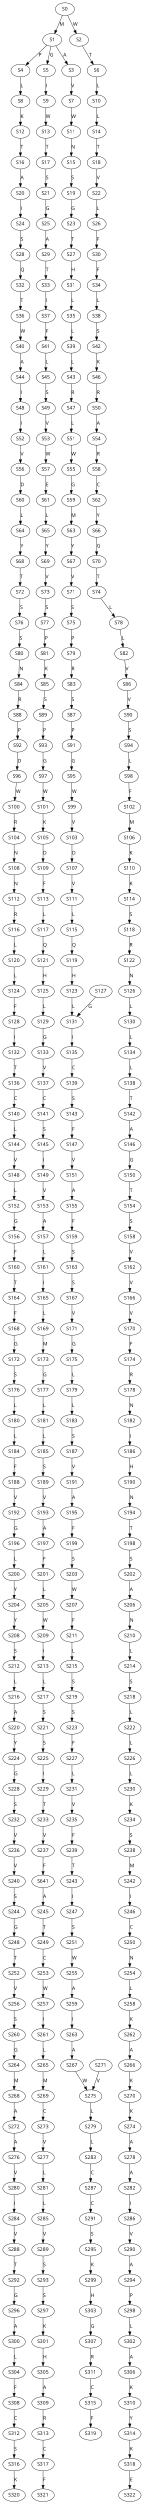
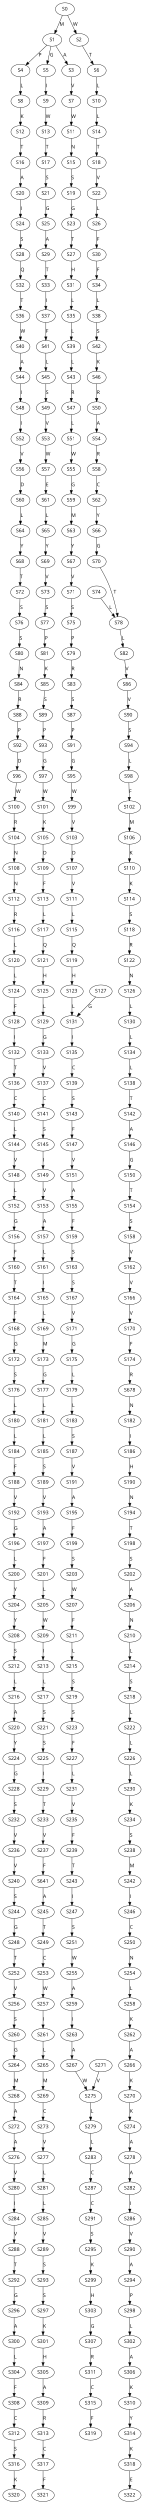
  strict digraph {
    fontname="Open Sans"
    node [fontname="Open Sans"]
    edge [fontname="Open Sans"]
    S0
    S1
    S2
    S3
    S4
    S5
    S6
    S7
    S8
    S9
    S10
    S11
    S12
    S13
    S14
    S15
    S16
    S17
    S18
    S19
    S20
    S21
    S22
    S23
    S24
    S25
    S26
    S27
    S28
    S29
    S30
    S31
    S32
    S33
    S34
    S35
    S36
    S37
    S38
    S39
    S40
    S41
    S42
    S43
    S44
    S45
    S46
    S47
    S48
    S49
    S50
    S51
    S52
    S53
    S54
    S55
    S56
    S57
    S58
    S59
    S60
    S61
    S62
    S63
    S64
    S65
    S66
    S67
    S68
    S69
    S70
    S71
    S72
    S73
    S74
    S75
    S76
    S77
    S78
    S79
    S80
    S81
    S82
    S83
    S84
    S85
    S86
    S87
    S88
    S89
    S90
    S91
    S92
    S93
    S94
    S95
    S96
    S97
    S98
    S99
    S100
    S101
    S102
    S103
    S104
    S105
    S106
    S107
    S108
    S109
    S110
    S111
    S112
    S113
    S114
    S115
    S116
    S117
    S118
    S119
    S120
    S121
    S122
    S123
    S124
    S125
    S126
    S131
    S128
    S129
    S130
    S127
    S132
    S133
    S134
    S135
    S136
    S137
    S138
    S139
    S140
    S141
    S142
    S143
    S144
    S145
    S146
    S147
    S148
    S149
    S150
    S151
    S152
    S153
    S154
    S155
    S156
    S157
    S158
    S159
    S160
    S161
    S162
    S163
    S164
    S165
    S166
    S167
    S168
    S169
    S170
    S171
    S172
    S173
    S174
    S175
    S176
    S177
-   S178
+   S178 [label=S678]
    S179
    S180
    S181
    S182
    S183
    S184
    S185
    S186
    S187
    S188
    S189
    S190
    S191
    S192
    S193
    S194
    S195
    S196
    S197
    S198
    S199
    S200
    S201
    S202
    S203
    S204
    S205
    S206
    S207
    S208
    S209
    S210
    S211
    S212
    S213
    S214
    S215
    S216
    S217
    S218
    S219
    S220
    S221
    S222
    S223
    S224
    S225
    S226
    S227
    S228
    S229
    S230
    S231
    S232
    S233
    S234
    S235
    S236
    S237
    S238
    S239
    S240
    n242 [label=S641]
    S242
    S243
    S244
    S245
    S246
    S247
    S248
    S249
    S250
    S251
    S252
    S253
    S254
    S255
    S256
    S257
    S258
    S259
    S260
    S261
    S262
    S263
    S264
    S265
    S266
    S267
    S268
    S269
    S270
    S275
    S272
    S273
    S274
    S271
    S276
    S277
    S278
    S279
    S280
    S281
    S282
    S283
    S284
    S285
    S286
    S287
    S288
    S289
    S290
    S291
    S292
    S293
    S294
    S295
    S296
    S297
    S298
    S299
    S300
    S301
    S302
    S303
    S304
    S305
    S306
    S307
    S308
    S309
    S310
    S311
    S312
    S313
    S314
    S315
    S316
    S317
    S318
    S319
    S320
    S321
    S322
    S0 -> S1 [label=M]
    S0 -> S2 [label=W]
    S1 -> S3 [label=A]
    S1 -> S4 [label=P]
    S1 -> S5 [label=G]
    S2 -> S6 [label=T]
    S3 -> S7 [label=V]
    S4 -> S8 [label=L]
    S5 -> S9 [label=I]
    S6 -> S10 [label=L]
    S7 -> S11 [label=W]
    S8 -> S12 [label=K]
    S9 -> S13 [label=W]
    S10 -> S14 [label=L]
    S11 -> S15 [label=N]
    S12 -> S16 [label=T]
    S13 -> S17 [label=T]
    S14 -> S18 [label=T]
    S15 -> S19 [label=S]
    S16 -> S20 [label=A]
    S17 -> S21 [label=S]
    S18 -> S22 [label=V]
    S19 -> S23 [label=G]
    S20 -> S24 [label=I]
    S21 -> S25 [label=G]
    S22 -> S26 [label=L]
    S23 -> S27 [label=T]
    S24 -> S28 [label=S]
    S25 -> S29 [label=A]
    S26 -> S30 [label=F]
    S27 -> S31 [label=H]
    S28 -> S32 [label=Q]
    S29 -> S33 [label=T]
    S30 -> S34 [label=F]
    S31 -> S35 [label=L]
    S32 -> S36 [label=T]
    S33 -> S37 [label=I]
    S34 -> S38 [label=L]
    S35 -> S39 [label=L]
    S36 -> S40 [label=W]
    S37 -> S41 [label=F]
    S38 -> S42 [label=S]
    S39 -> S43 [label=L]
    S40 -> S44 [label=A]
    S41 -> S45 [label=L]
    S42 -> S46 [label=K]
    S43 -> S47 [label=R]
    S44 -> S48 [label=I]
    S45 -> S49 [label=S]
    S46 -> S50 [label=R]
    S47 -> S51 [label=L]
    S48 -> S52 [label=I]
    S49 -> S53 [label=V]
    S50 -> S54 [label=A]
    S51 -> S55 [label=W]
    S52 -> S56 [label=V]
    S53 -> S57 [label=W]
    S54 -> S58 [label=R]
    S55 -> S59 [label=G]
    S56 -> S60 [label=D]
    S57 -> S61 [label=E]
    S58 -> S62 [label=C]
    S59 -> S63 [label=M]
    S60 -> S64 [label=L]
    S61 -> S65 [label=L]
    S62 -> S66 [label=Y]
    S63 -> S67 [label=Y]
    S64 -> S68 [label=Y]
    S65 -> S69 [label=Y]
    S66 -> S70 [label=G]
    S67 -> S71 [label=V]
    S68 -> S72 [label=T]
    S69 -> S73 [label=V]
-   S70 -> S74 [label=T]
+   S70 -> S78 [label=T]
    S71 -> S75 [label=S]
    S72 -> S76 [label=S]
    S73 -> S77 [label=S]
    S74 -> S78 [label=L]
    S75 -> S79 [label=P]
    S76 -> S80 [label=S]
    S77 -> S81 [label=P]
    S78 -> S82 [label=L]
    S79 -> S83 [label=R]
    S80 -> S84 [label=N]
    S81 -> S85 [label=K]
    S82 -> S86 [label=V]
    S83 -> S87 [label=S]
    S84 -> S88 [label=R]
    S85 -> S89 [label=S]
    S86 -> S90 [label=V]
    S87 -> S91 [label=P]
    S88 -> S92 [label=P]
    S89 -> S93 [label=P]
    S90 -> S94 [label=S]
    S91 -> S95 [label=G]
    S92 -> S96 [label=D]
    S93 -> S97 [label=G]
    S94 -> S98 [label=L]
    S95 -> S99 [label=W]
    S96 -> S100 [label=W]
    S97 -> S101 [label=W]
    S98 -> S102 [label=F]
    S99 -> S103 [label=V]
    S100 -> S104 [label=R]
    S101 -> S105 [label=K]
    S102 -> S106 [label=M]
    S103 -> S107 [label=D]
    S104 -> S108 [label=N]
    S105 -> S109 [label=D]
    S106 -> S110 [label=K]
    S107 -> S111 [label=V]
    S108 -> S112 [label=N]
    S109 -> S113 [label=F]
    S110 -> S114 [label=K]
    S111 -> S115 [label=L]
    S112 -> S116 [label=R]
    S113 -> S117 [label=L]
    S114 -> S118 [label=S]
    S115 -> S119 [label=Q]
    S116 -> S120 [label=L]
    S117 -> S121 [label=Q]
    S118 -> S122 [label=R]
    S119 -> S123 [label=H]
    S120 -> S124 [label=L]
    S121 -> S125 [label=H]
    S122 -> S126 [label=N]
    S123 -> S131 [label=L]
    S124 -> S128 [label=F]
    S125 -> S129 [label=L]
    S126 -> S130 [label=L]
    S131 -> S135 [label=I]
    S128 -> S132 [label=I]
    S129 -> S133 [label=G]
    S130 -> S134 [label=L]
    S127 -> S131 [label=G]
    S132 -> S136 [label=T]
    S133 -> S137 [label=V]
    S134 -> S138 [label=L]
    S135 -> S139 [label=C]
    S136 -> S140 [label=C]
    S137 -> S141 [label=C]
    S138 -> S142 [label=T]
    S139 -> S143 [label=S]
    S140 -> S144 [label=L]
    S141 -> S145 [label=S]
    S142 -> S146 [label=A]
    S143 -> S147 [label=F]
    S144 -> S148 [label=V]
    S145 -> S149 [label=I]
    S146 -> S150 [label=G]
    S147 -> S151 [label=V]
    S148 -> S152 [label=L]
    S149 -> S153 [label=V]
    S150 -> S154 [label=T]
    S151 -> S155 [label=A]
    S152 -> S156 [label=G]
    S153 -> S157 [label=A]
    S154 -> S158 [label=S]
    S155 -> S159 [label=F]
    S156 -> S160 [label=F]
    S157 -> S161 [label=L]
    S158 -> S162 [label=V]
    S159 -> S163 [label=S]
    S160 -> S164 [label=T]
    S161 -> S165 [label=I]
    S162 -> S166 [label=V]
    S163 -> S167 [label=S]
    S164 -> S168 [label=F]
    S165 -> S169 [label=L]
    S166 -> S170 [label=V]
    S167 -> S171 [label=V]
    S168 -> S172 [label=G]
    S169 -> S173 [label=M]
    S170 -> S174 [label=F]
    S171 -> S175 [label=G]
    S172 -> S176 [label=S]
    S173 -> S177 [label=G]
    S174 -> S178 [label=R]
    S175 -> S179 [label=L]
    S176 -> S180 [label=L]
    S177 -> S181 [label=L]
    S178 -> S182 [label=N]
    S179 -> S183 [label=L]
    S180 -> S184 [label=L]
    S181 -> S185 [label=L]
    S182 -> S186 [label=I]
    S183 -> S187 [label=S]
    S184 -> S188 [label=F]
    S185 -> S189 [label=S]
    S186 -> S190 [label=H]
    S187 -> S191 [label=V]
    S188 -> S192 [label=V]
    S189 -> S193 [label=V]
    S190 -> S194 [label=N]
    S191 -> S195 [label=A]
    S192 -> S196 [label=G]
    S193 -> S197 [label=A]
    S194 -> S198 [label=T]
    S195 -> S199 [label=F]
    S196 -> S200 [label=L]
    S197 -> S201 [label=F]
    S198 -> S202 [label=S]
    S199 -> S203 [label=S]
    S200 -> S204 [label=Y]
    S201 -> S205 [label=L]
    S202 -> S206 [label=A]
    S203 -> S207 [label=W]
    S204 -> S208 [label=Y]
    S205 -> S209 [label=W]
    S206 -> S210 [label=N]
    S207 -> S211 [label=F]
    S208 -> S212 [label=S]
    S209 -> S213 [label=I]
    S210 -> S214 [label=L]
    S211 -> S215 [label=L]
    S212 -> S216 [label=L]
    S213 -> S217 [label=L]
    S214 -> S218 [label=S]
    S215 -> S219 [label=S]
    S216 -> S220 [label=A]
    S217 -> S221 [label=S]
    S218 -> S222 [label=L]
    S219 -> S223 [label=S]
    S220 -> S224 [label=Y]
    S221 -> S225 [label=S]
    S222 -> S226 [label=L]
    S223 -> S227 [label=F]
    S224 -> S228 [label=G]
    S225 -> S229 [label=I]
    S226 -> S230 [label=L]
    S227 -> S231 [label=L]
    S228 -> S232 [label=S]
    S229 -> S233 [label=T]
    S230 -> S234 [label=K]
    S231 -> S235 [label=V]
    S232 -> S236 [label=V]
    S233 -> S237 [label=V]
    S234 -> S238 [label=S]
    S235 -> S239 [label=F]
    S236 -> S240 [label=V]
    S237 -> n242 [label=F]
    S238 -> S242 [label=M]
    S239 -> S243 [label=T]
    S240 -> S244 [label=S]
    n242 -> S245 [label=A]
    S242 -> S246 [label=I]
    S243 -> S247 [label=I]
    S244 -> S248 [label=G]
    S245 -> S249 [label=T]
    S246 -> S250 [label=C]
    S247 -> S251 [label=S]
    S248 -> S252 [label=T]
    S249 -> S253 [label=C]
    S250 -> S254 [label=N]
    S251 -> S255 [label=W]
    S252 -> S256 [label=V]
    S253 -> S257 [label=W]
    S254 -> S258 [label=L]
    S255 -> S259 [label=A]
    S256 -> S260 [label=S]
    S257 -> S261 [label=I]
    S258 -> S262 [label=K]
    S259 -> S263 [label=I]
    S260 -> S264 [label=G]
    S261 -> S265 [label=L]
    S262 -> S266 [label=A]
    S263 -> S267 [label=A]
    S264 -> S268 [label=M]
    S265 -> S269 [label=M]
    S266 -> S270 [label=K]
    S267 -> S275 [label=W]
    S268 -> S272 [label=A]
    S269 -> S273 [label=C]
    S270 -> S274 [label=K]
    S275 -> S279 [label=L]
    S272 -> S276 [label=A]
    S273 -> S277 [label=V]
    S274 -> S278 [label=A]
    S271 -> S275 [label=V]
    S276 -> S280 [label=V]
    S277 -> S281 [label=L]
    S278 -> S282 [label=A]
    S279 -> S283 [label=L]
    S280 -> S284 [label=I]
    S281 -> S285 [label=L]
    S282 -> S286 [label=I]
    S283 -> S287 [label=C]
    S284 -> S288 [label=V]
    S285 -> S289 [label=V]
    S286 -> S290 [label=V]
    S287 -> S291 [label=C]
    S288 -> S292 [label=T]
    S289 -> S293 [label=S]
    S290 -> S294 [label=A]
    S291 -> S295 [label=S]
    S292 -> S296 [label=G]
    S293 -> S297 [label=S]
    S294 -> S298 [label=P]
    S295 -> S299 [label=K]
    S296 -> S300 [label=A]
    S297 -> S301 [label=K]
    S298 -> S302 [label=L]
    S299 -> S303 [label=H]
    S300 -> S304 [label=L]
    S301 -> S305 [label=H]
    S302 -> S306 [label=A]
    S303 -> S307 [label=G]
    S304 -> S308 [label=F]
    S305 -> S309 [label=A]
    S306 -> S310 [label=K]
    S307 -> S311 [label=R]
    S308 -> S312 [label=C]
    S309 -> S313 [label=R]
    S310 -> S314 [label=Y]
    S311 -> S315 [label=C]
    S312 -> S316 [label=S]
    S313 -> S317 [label=C]
    S314 -> S318 [label=K]
    S315 -> S319 [label=F]
    S316 -> S320 [label=K]
    S317 -> S321 [label=F]
    S318 -> S322 [label=E]
  }
